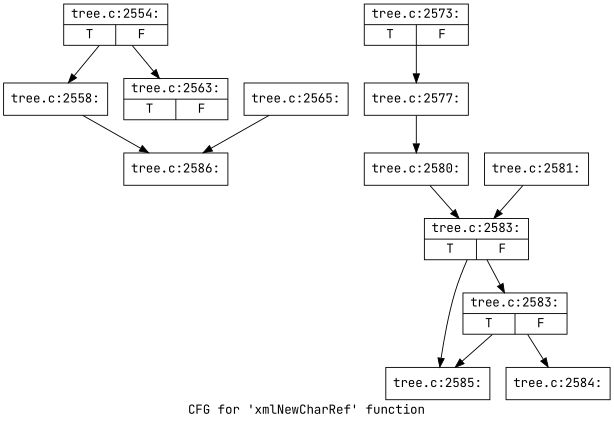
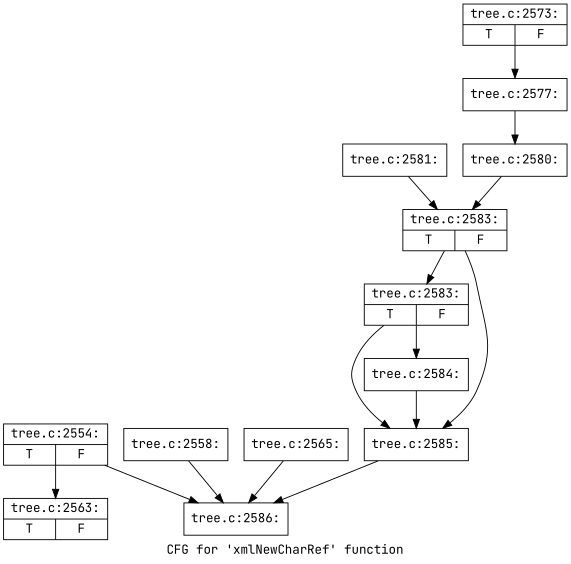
  digraph {
    fontname="JetBrains Mono"
    label="CFG for 'xmlNewCharRef' function"
    node [fontname="JetBrains Mono" shape=record]
    edge [fontname="JetBrains Mono"]
    n1 [label="{tree.c:2554:|{<s0>T|<s1>F}}"]
    n2 [label="{tree.c:2558:}"]
    n3 [label="{tree.c:2563:|{<s0>T|<s1>F}}"]
    n4 [label="{tree.c:2586:}"]
    n5 [label="{tree.c:2565:}"]
    n6 [label="{tree.c:2573:|{<s0>T|<s1>F}}"]
    n7 [label="{tree.c:2577:}"]
    n8 [label="{tree.c:2581:}"]
    n9 [label="{tree.c:2583:|{<s0>T|<s1>F}}"]
    n10 [label="{tree.c:2580:}"]
    n11 [label="{tree.c:2583:|{<s0>T|<s1>F}}"]
    n12 [label="{tree.c:2585:}"]
    n13 [label="{tree.c:2584:}"]
-   n1 -> n2
+   n1 -> n4
    n1 -> n3
    n2 -> n4
    n5 -> n4
    n6 -> n7
    n7 -> n10
    n8 -> n9
    n9 -> n11
    n9 -> n12
    n10 -> n9
    n11 -> n12
    n11 -> n13
+   n12 -> n4
+   n13 -> n12
  }
